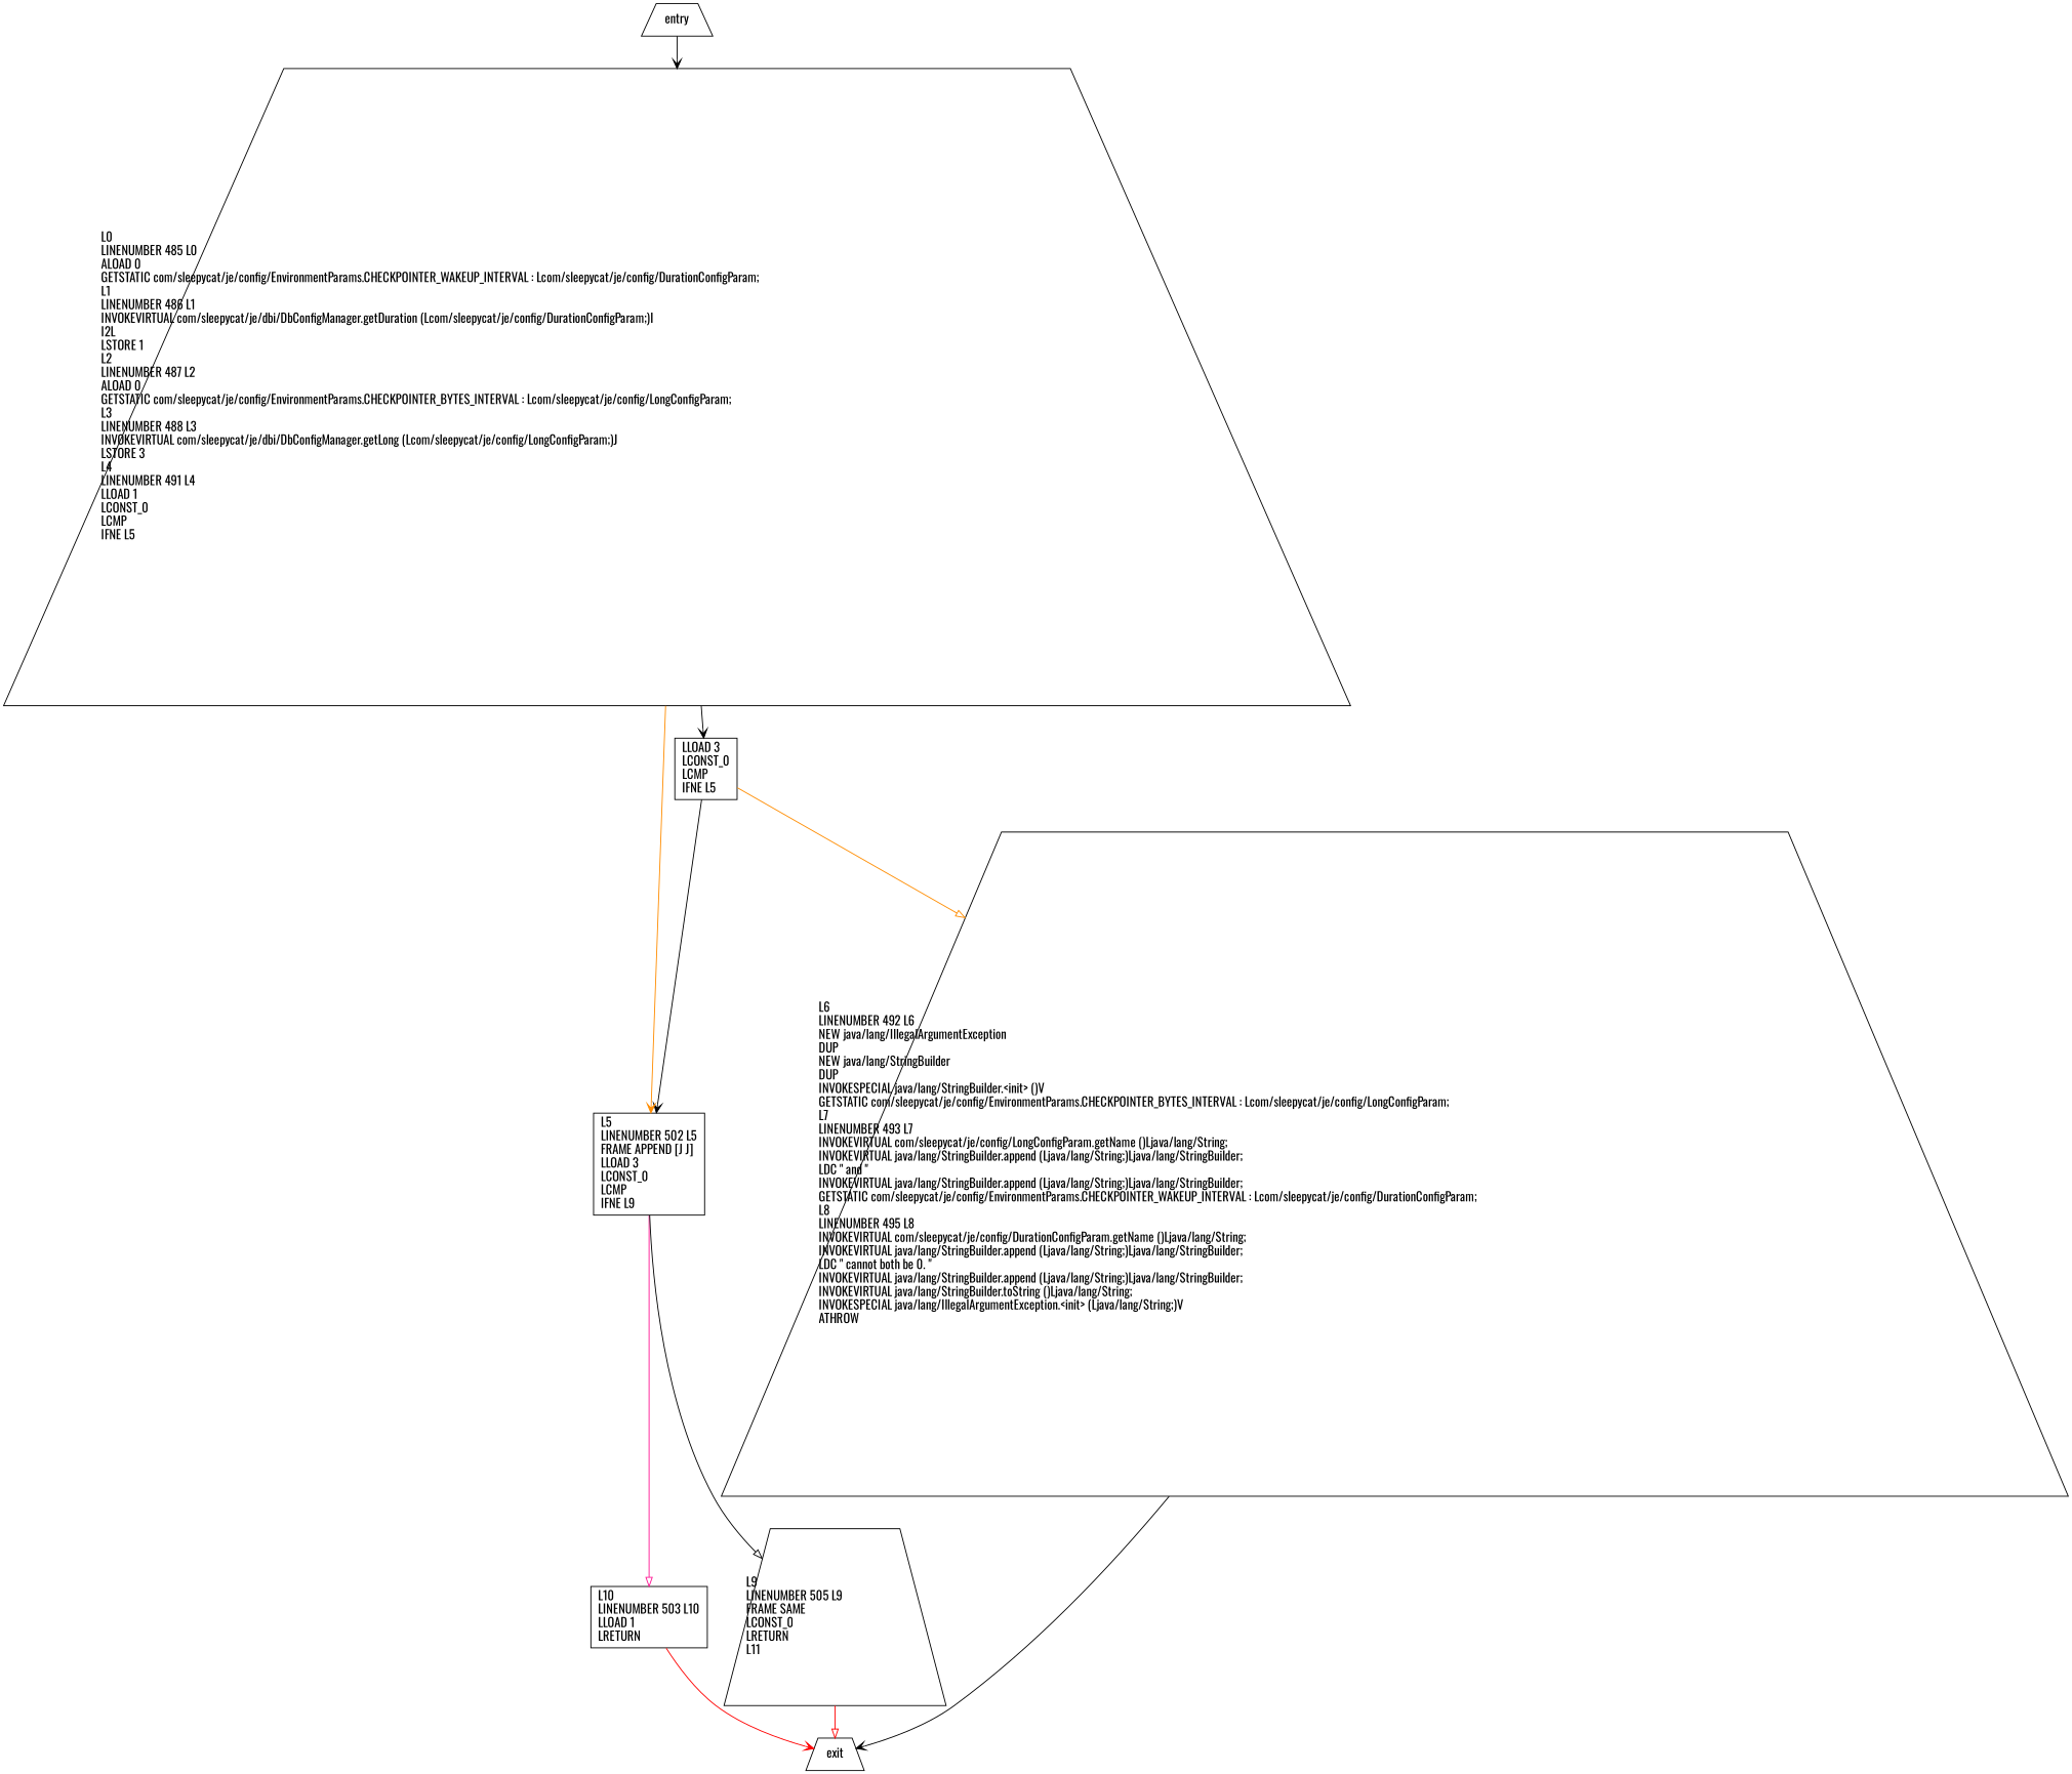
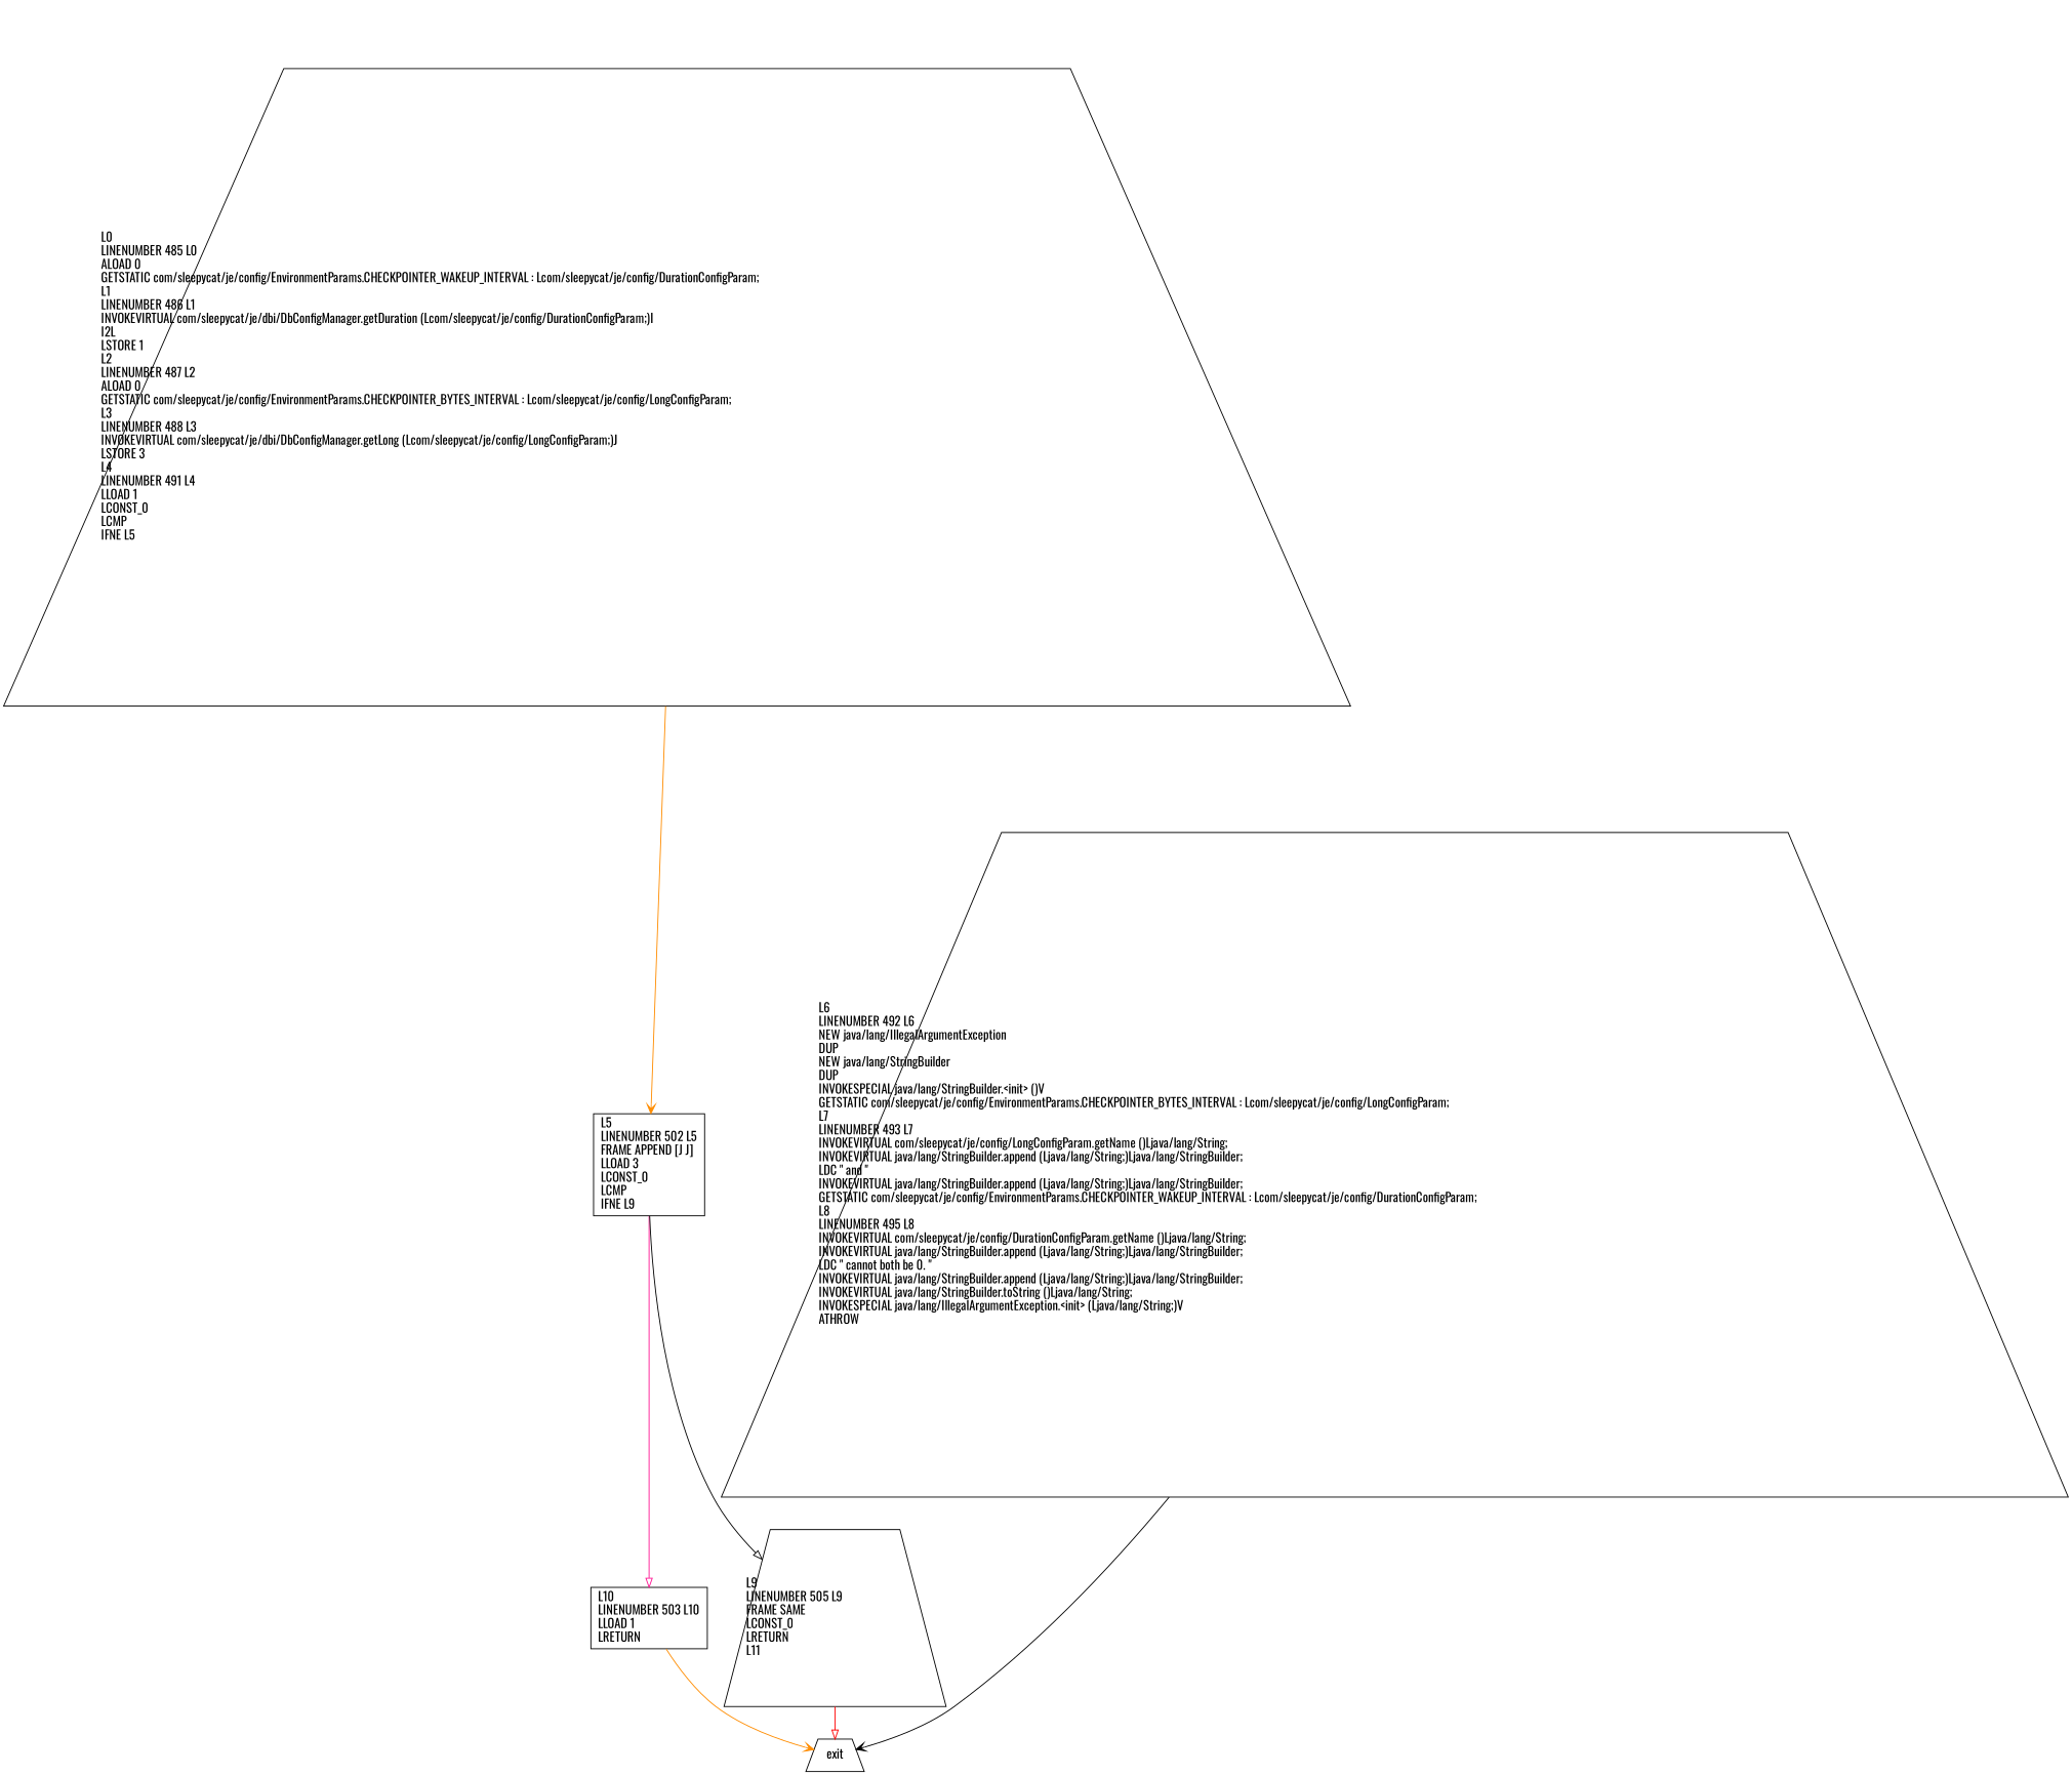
  digraph {
    fontname=Oswald
    node [fontname=Oswald shape=trapezium]
    edge [arrowhead=vee color=black fontname=Oswald]
-   n1 [label="LLOAD 3\lLCONST_0\lLCMP\lIFNE L5\l" shape=box]
    n2 [label="L5\lLINENUMBER 502 L5\lFRAME APPEND [J J]\lLLOAD 3\lLCONST_0\lLCMP\lIFNE L9\l" shape=box]
    n3 [label="L6\lLINENUMBER 492 L6\lNEW java/lang/IllegalArgumentException\lDUP\lNEW java/lang/StringBuilder\lDUP\lINVOKESPECIAL java/lang/StringBuilder.\<init\> ()V\lGETSTATIC com/sleepycat/je/config/EnvironmentParams.CHECKPOINTER_BYTES_INTERVAL : Lcom/sleepycat/je/config/LongConfigParam;\lL7\lLINENUMBER 493 L7\lINVOKEVIRTUAL com/sleepycat/je/config/LongConfigParam.getName ()Ljava/lang/String;\lINVOKEVIRTUAL java/lang/StringBuilder.append (Ljava/lang/String;)Ljava/lang/StringBuilder;\lLDC \" and \"\lINVOKEVIRTUAL java/lang/StringBuilder.append (Ljava/lang/String;)Ljava/lang/StringBuilder;\lGETSTATIC com/sleepycat/je/config/EnvironmentParams.CHECKPOINTER_WAKEUP_INTERVAL : Lcom/sleepycat/je/config/DurationConfigParam;\lL8\lLINENUMBER 495 L8\lINVOKEVIRTUAL com/sleepycat/je/config/DurationConfigParam.getName ()Ljava/lang/String;\lINVOKEVIRTUAL java/lang/StringBuilder.append (Ljava/lang/String;)Ljava/lang/StringBuilder;\lLDC \" cannot both be 0. \"\lINVOKEVIRTUAL java/lang/StringBuilder.append (Ljava/lang/String;)Ljava/lang/StringBuilder;\lINVOKEVIRTUAL java/lang/StringBuilder.toString ()Ljava/lang/String;\lINVOKESPECIAL java/lang/IllegalArgumentException.\<init\> (Ljava/lang/String;)V\lATHROW\l"]
    n4 [label="L10\lLINENUMBER 503 L10\lLLOAD 1\lLRETURN\l" shape=box]
    n5 [label="L9\lLINENUMBER 505 L9\lFRAME SAME\lLCONST_0\lLRETURN\lL11\l"]
    exit
    n7 [label="L0\lLINENUMBER 485 L0\lALOAD 0\lGETSTATIC com/sleepycat/je/config/EnvironmentParams.CHECKPOINTER_WAKEUP_INTERVAL : Lcom/sleepycat/je/config/DurationConfigParam;\lL1\lLINENUMBER 486 L1\lINVOKEVIRTUAL com/sleepycat/je/dbi/DbConfigManager.getDuration (Lcom/sleepycat/je/config/DurationConfigParam;)I\lI2L\lLSTORE 1\lL2\lLINENUMBER 487 L2\lALOAD 0\lGETSTATIC com/sleepycat/je/config/EnvironmentParams.CHECKPOINTER_BYTES_INTERVAL : Lcom/sleepycat/je/config/LongConfigParam;\lL3\lLINENUMBER 488 L3\lINVOKEVIRTUAL com/sleepycat/je/dbi/DbConfigManager.getLong (Lcom/sleepycat/je/config/LongConfigParam;)J\lLSTORE 3\lL4\lLINENUMBER 491 L4\lLLOAD 1\lLCONST_0\lLCMP\lIFNE L5\l"]
-   entry
-   n1 -> n2
-   n1 -> n3 [arrowhead=onormal color=darkorange]
    n2 -> n4 [arrowhead=onormal color=deeppink]
    n2 -> n5 [arrowhead=onormal]
    n3 -> exit
-   n4 -> exit [color=red]
+   n4 -> exit [color=darkorange]
    n5 -> exit [arrowhead=onormal color=red]
-   n7 -> n1
    n7 -> n2 [color=darkorange]
-   entry -> n7
  }
